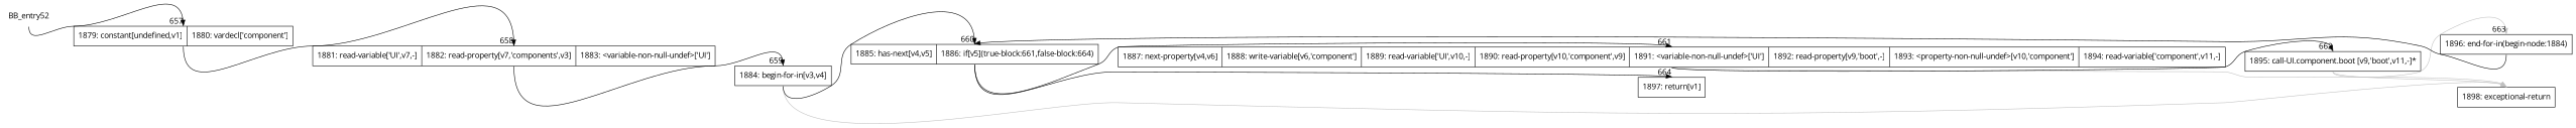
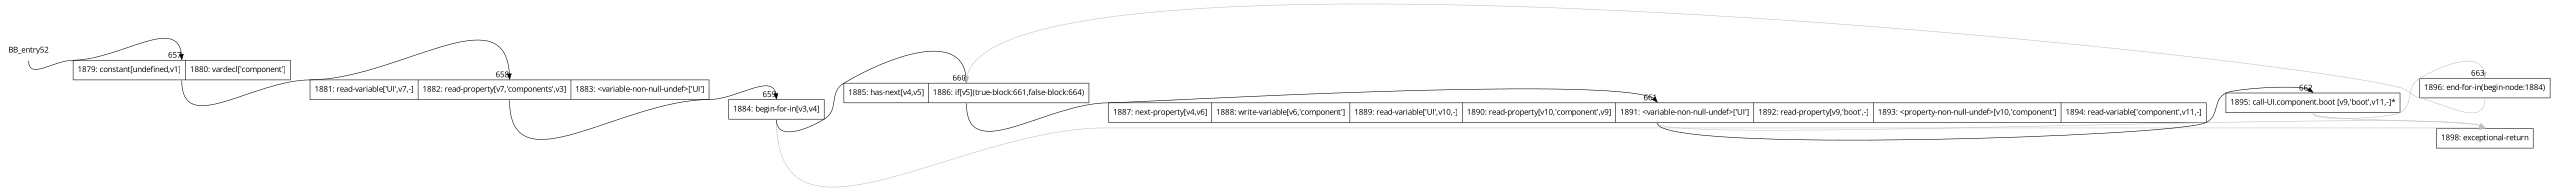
  digraph {
    fontname="Open Sans"
    rankdir=LR
    node [fontname="Open Sans" shape=record]
    edge [fontname="Open Sans" headport=n tailport=s]
    n1 [label=BB_entry52 shape=none]
    n2 [label="{1879: constant[undefined,v1]|1880: vardecl['component']}"]
    n3 [label="{1881: read-variable['UI',v7,-]|1882: read-property[v7,'components',v3]|1883: \<variable-non-null-undef\>['UI']}"]
    n4 [label="{1884: begin-for-in[v3,v4]}"]
    n5 [label="{1898: exceptional-return}"]
    n6 [label="{1885: has-next[v4,v5]|1886: if[v5](true-block:661,false-block:664)}"]
    n7 [label="{1887: next-property[v4,v6]|1888: write-variable[v6,'component']|1889: read-variable['UI',v10,-]|1890: read-property[v10,'component',v9]|1891: \<variable-non-null-undef\>['UI']|1892: read-property[v9,'boot',-]|1893: \<property-non-null-undef\>[v10,'component']|1894: read-variable['component',v11,-]}"]
-   n8 [label="{1897: return[v1]}"]
    n9 [label="{1895: call-UI.component.boot [v9,'boot',v11,-]*}"]
    n10 [label="{1896: end-for-in(begin-node:1884)}"]
    n1 -> n2 [headlabel="    657"]
    n2 -> n3 [headlabel="      658"]
    n3 -> n4 [headlabel="      659"]
    n4 -> n5 [color=gray]
    n4 -> n6 [headlabel="      660"]
    n6 -> n7 [headlabel="      661"]
-   n6 -> n8 [headlabel="      664"]
    n7 -> n5 [color=gray]
    n7 -> n9 [headlabel="      662"]
    n9 -> n5 [color=gray]
    n9 -> n10 [color=gray headlabel="      663"]
-   n10 -> n6
+   n10 -> n6 [color=gray]
  }
